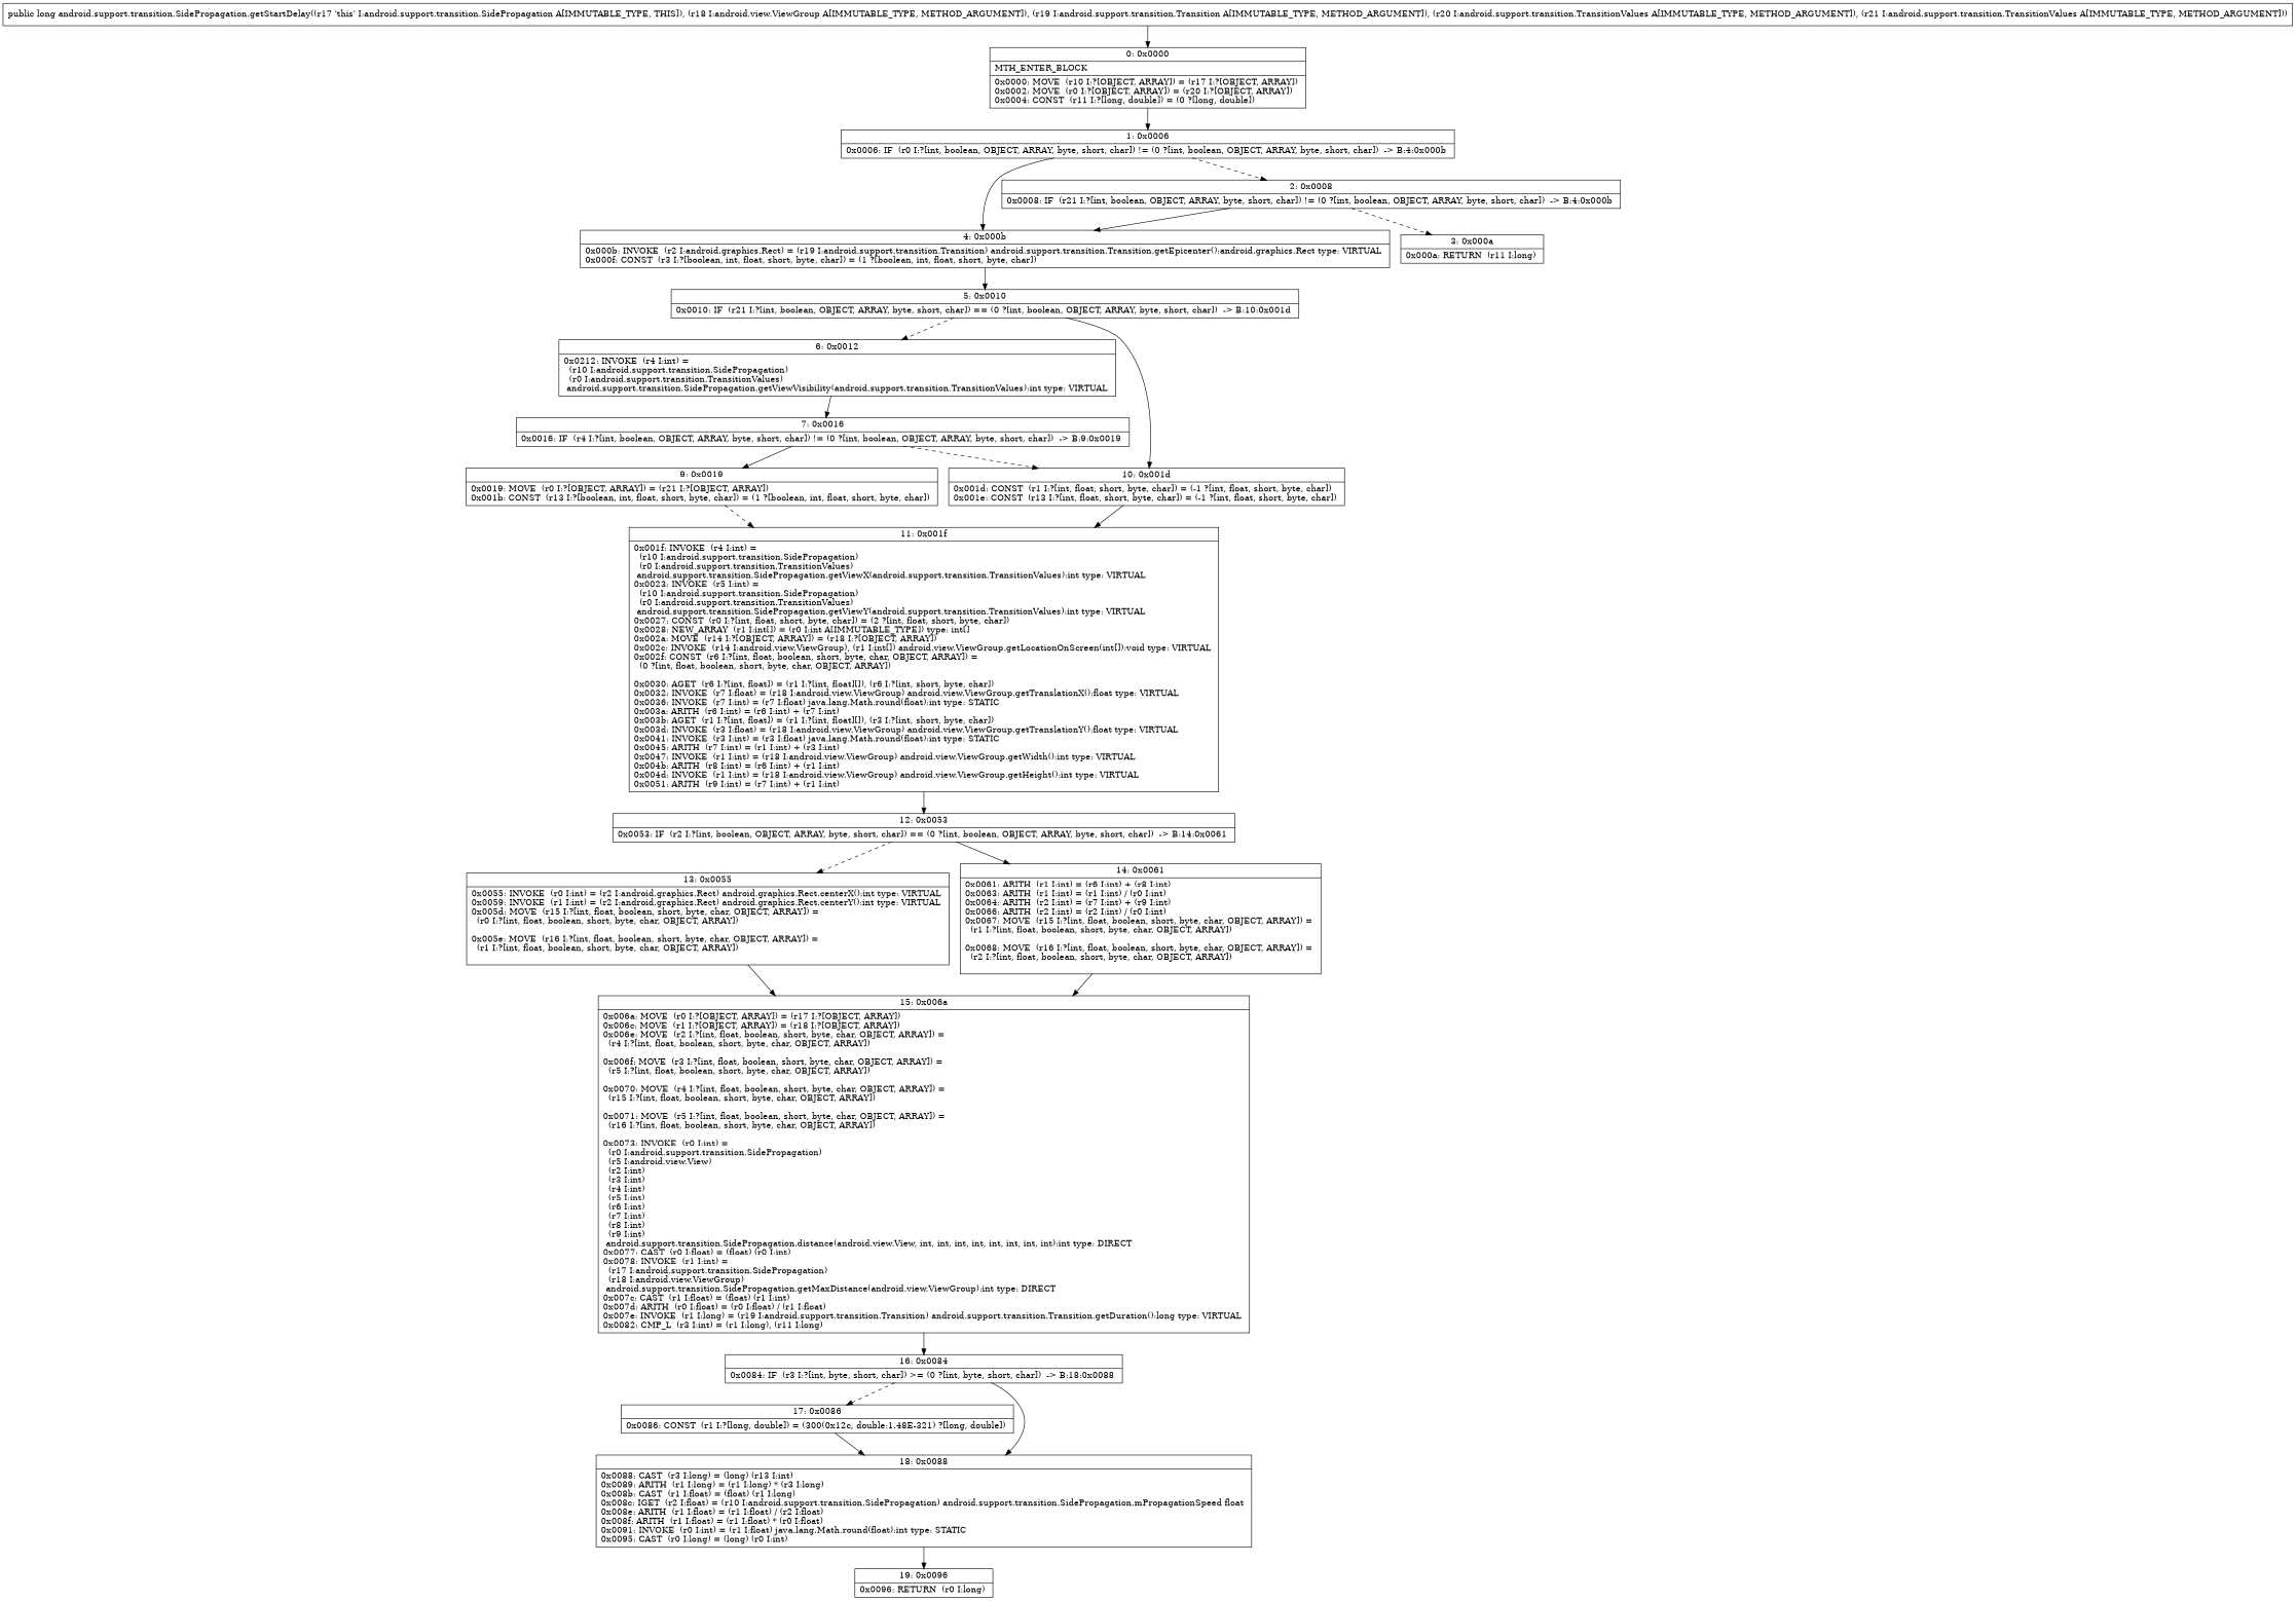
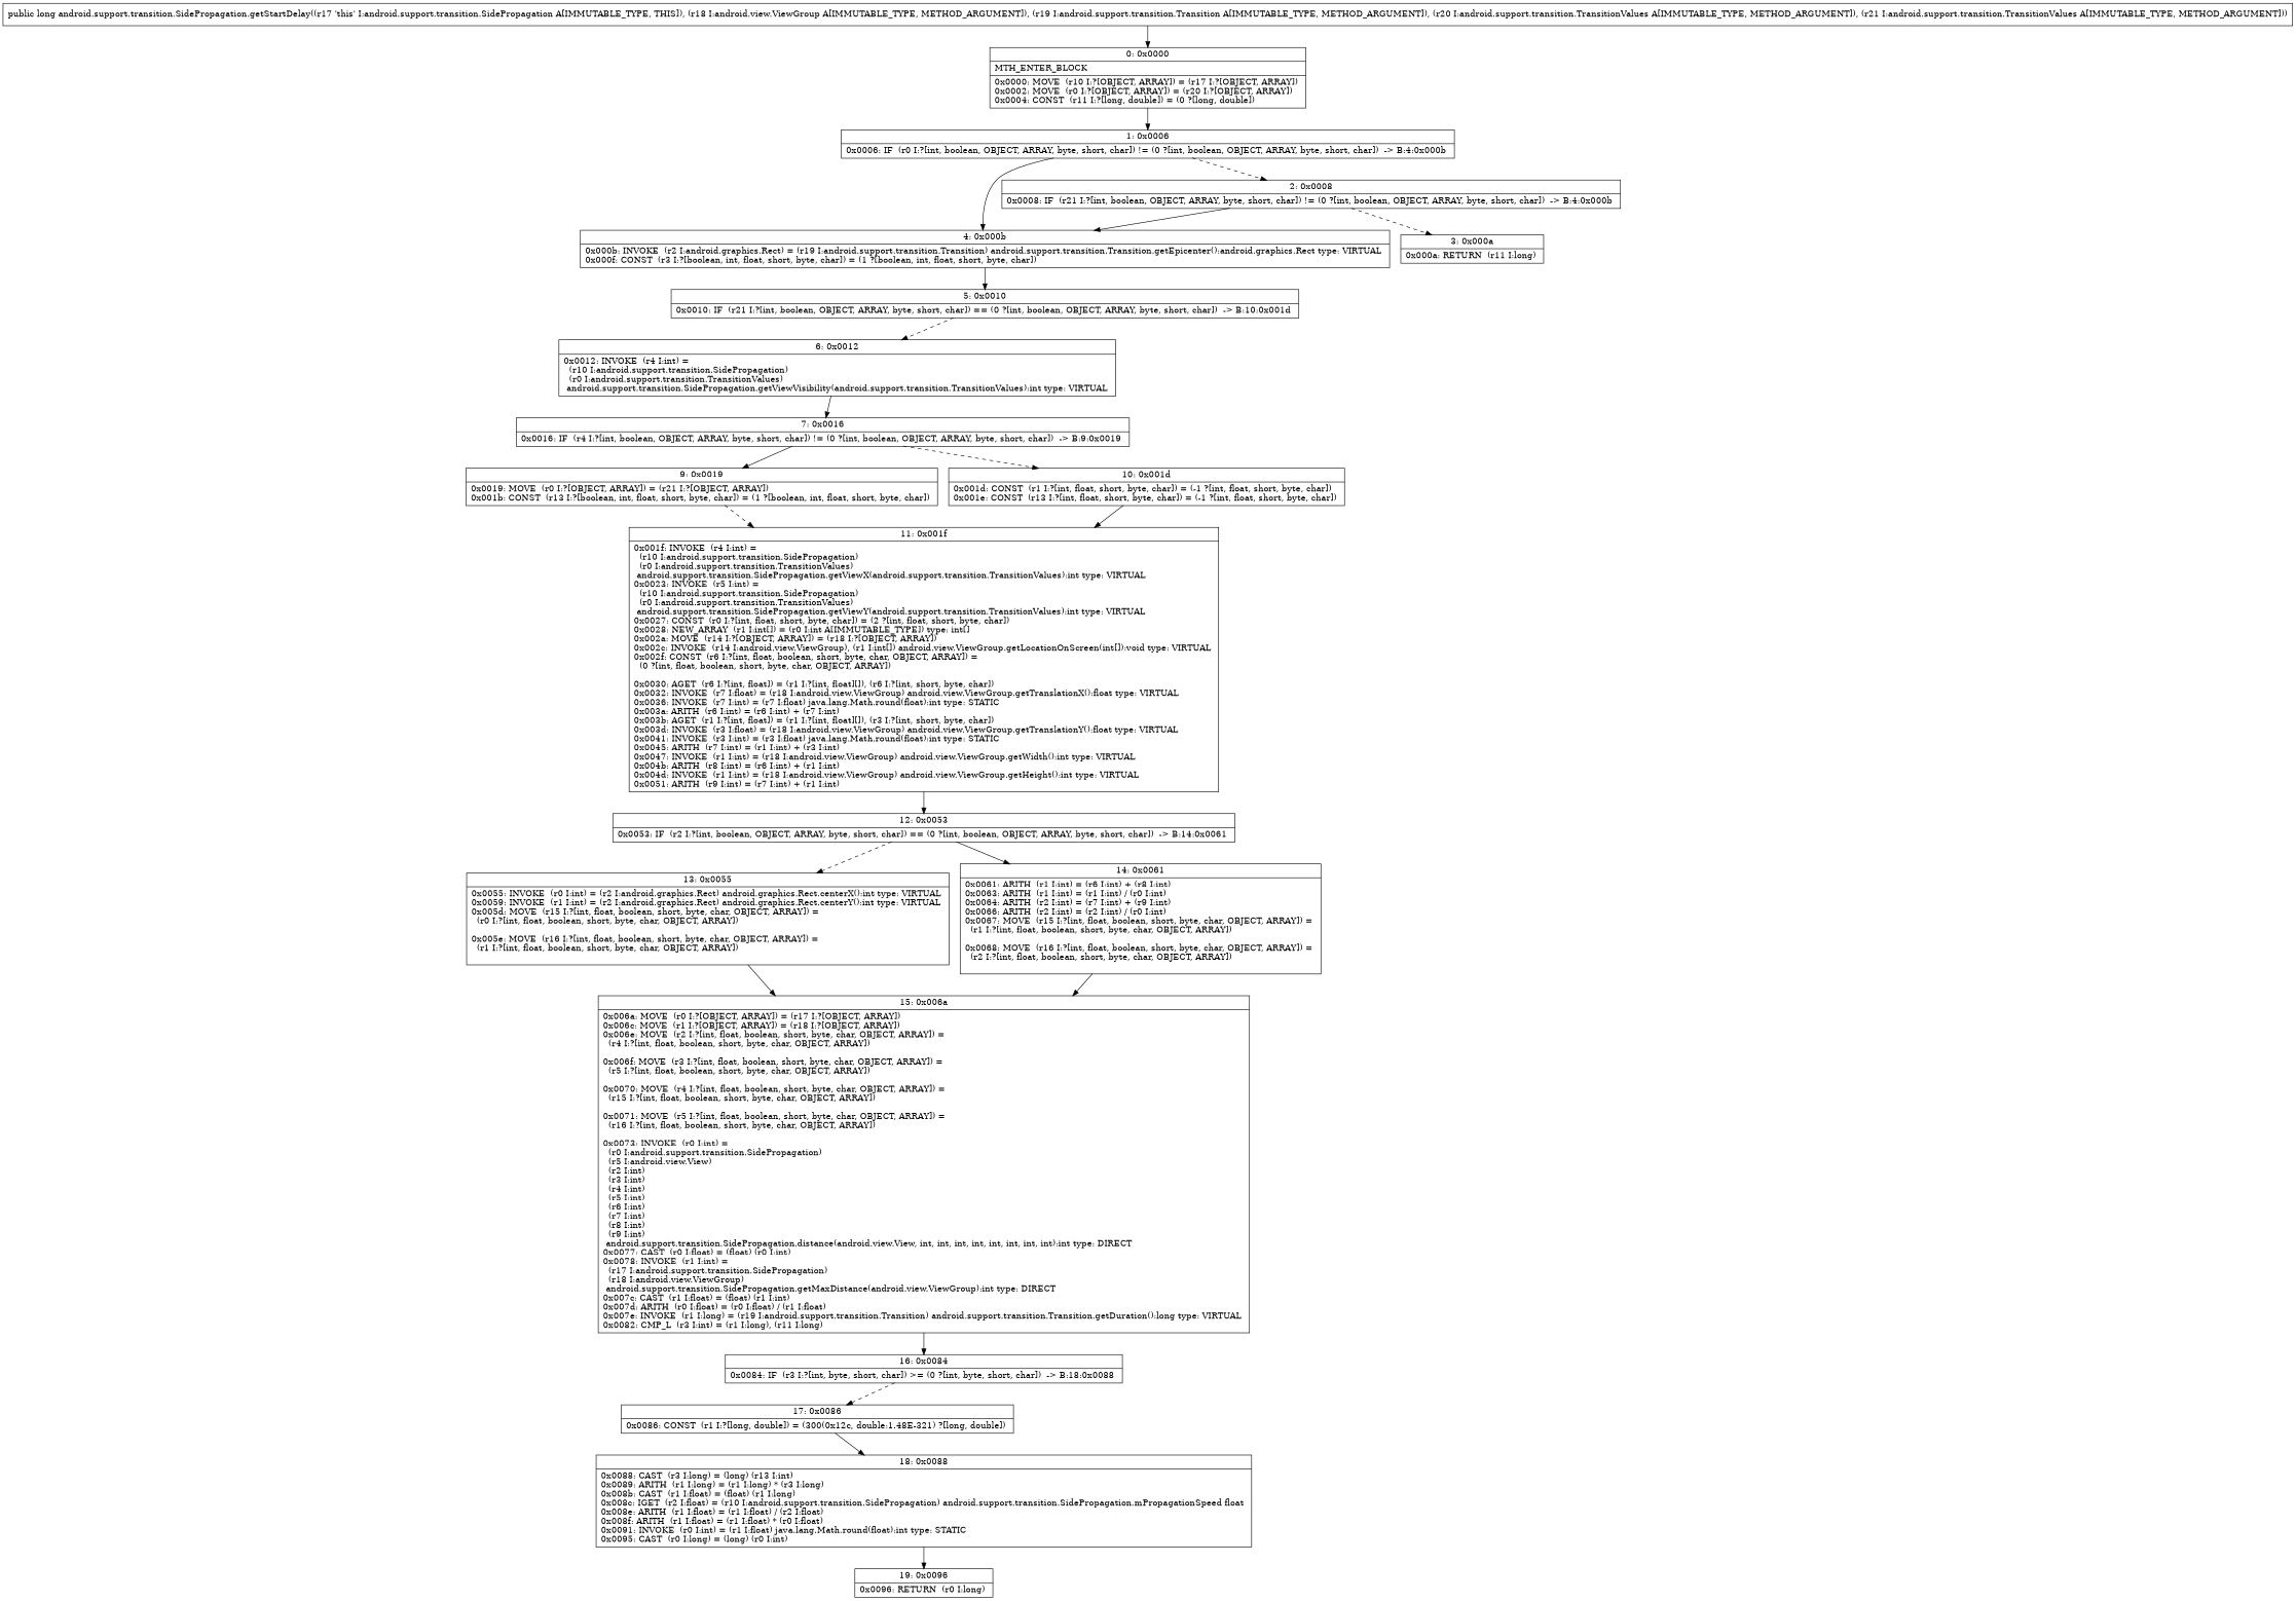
  digraph {
    node [shape=record]
    n1 [label="{0\:\ 0x0000|MTH_ENTER_BLOCK\l|0x0000: MOVE  (r10 I:?[OBJECT, ARRAY]) = (r17 I:?[OBJECT, ARRAY]) \l0x0002: MOVE  (r0 I:?[OBJECT, ARRAY]) = (r20 I:?[OBJECT, ARRAY]) \l0x0004: CONST  (r11 I:?[long, double]) = (0 ?[long, double]) \l}"]
    n2 [label="{1\:\ 0x0006|0x0006: IF  (r0 I:?[int, boolean, OBJECT, ARRAY, byte, short, char]) != (0 ?[int, boolean, OBJECT, ARRAY, byte, short, char])  \-\> B:4:0x000b \l}"]
    n3 [label="{2\:\ 0x0008|0x0008: IF  (r21 I:?[int, boolean, OBJECT, ARRAY, byte, short, char]) != (0 ?[int, boolean, OBJECT, ARRAY, byte, short, char])  \-\> B:4:0x000b \l}"]
    n4 [label="{4\:\ 0x000b|0x000b: INVOKE  (r2 I:android.graphics.Rect) = (r19 I:android.support.transition.Transition) android.support.transition.Transition.getEpicenter():android.graphics.Rect type: VIRTUAL \l0x000f: CONST  (r3 I:?[boolean, int, float, short, byte, char]) = (1 ?[boolean, int, float, short, byte, char]) \l}"]
    n5 [label="{3\:\ 0x000a|0x000a: RETURN  (r11 I:long) \l}"]
    n6 [label="{5\:\ 0x0010|0x0010: IF  (r21 I:?[int, boolean, OBJECT, ARRAY, byte, short, char]) == (0 ?[int, boolean, OBJECT, ARRAY, byte, short, char])  \-\> B:10:0x001d \l}"]
-   n7 [label="{6\:\ 0x0012|0x0212: INVOKE  (r4 I:int) = \l  (r10 I:android.support.transition.SidePropagation)\l  (r0 I:android.support.transition.TransitionValues)\l android.support.transition.SidePropagation.getViewVisibility(android.support.transition.TransitionValues):int type: VIRTUAL \l}"]
+   n7 [label="{6\:\ 0x0012|0x0012: INVOKE  (r4 I:int) = \l  (r10 I:android.support.transition.SidePropagation)\l  (r0 I:android.support.transition.TransitionValues)\l android.support.transition.SidePropagation.getViewVisibility(android.support.transition.TransitionValues):int type: VIRTUAL \l}"]
    n8 [label="{10\:\ 0x001d|0x001d: CONST  (r1 I:?[int, float, short, byte, char]) = (\-1 ?[int, float, short, byte, char]) \l0x001e: CONST  (r13 I:?[int, float, short, byte, char]) = (\-1 ?[int, float, short, byte, char]) \l}"]
    n9 [label="{7\:\ 0x0016|0x0016: IF  (r4 I:?[int, boolean, OBJECT, ARRAY, byte, short, char]) != (0 ?[int, boolean, OBJECT, ARRAY, byte, short, char])  \-\> B:9:0x0019 \l}"]
    n10 [label="{11\:\ 0x001f|0x001f: INVOKE  (r4 I:int) = \l  (r10 I:android.support.transition.SidePropagation)\l  (r0 I:android.support.transition.TransitionValues)\l android.support.transition.SidePropagation.getViewX(android.support.transition.TransitionValues):int type: VIRTUAL \l0x0023: INVOKE  (r5 I:int) = \l  (r10 I:android.support.transition.SidePropagation)\l  (r0 I:android.support.transition.TransitionValues)\l android.support.transition.SidePropagation.getViewY(android.support.transition.TransitionValues):int type: VIRTUAL \l0x0027: CONST  (r0 I:?[int, float, short, byte, char]) = (2 ?[int, float, short, byte, char]) \l0x0028: NEW_ARRAY  (r1 I:int[]) = (r0 I:int A[IMMUTABLE_TYPE]) type: int[] \l0x002a: MOVE  (r14 I:?[OBJECT, ARRAY]) = (r18 I:?[OBJECT, ARRAY]) \l0x002c: INVOKE  (r14 I:android.view.ViewGroup), (r1 I:int[]) android.view.ViewGroup.getLocationOnScreen(int[]):void type: VIRTUAL \l0x002f: CONST  (r6 I:?[int, float, boolean, short, byte, char, OBJECT, ARRAY]) = \l  (0 ?[int, float, boolean, short, byte, char, OBJECT, ARRAY])\l \l0x0030: AGET  (r6 I:?[int, float]) = (r1 I:?[int, float][]), (r6 I:?[int, short, byte, char]) \l0x0032: INVOKE  (r7 I:float) = (r18 I:android.view.ViewGroup) android.view.ViewGroup.getTranslationX():float type: VIRTUAL \l0x0036: INVOKE  (r7 I:int) = (r7 I:float) java.lang.Math.round(float):int type: STATIC \l0x003a: ARITH  (r6 I:int) = (r6 I:int) + (r7 I:int) \l0x003b: AGET  (r1 I:?[int, float]) = (r1 I:?[int, float][]), (r3 I:?[int, short, byte, char]) \l0x003d: INVOKE  (r3 I:float) = (r18 I:android.view.ViewGroup) android.view.ViewGroup.getTranslationY():float type: VIRTUAL \l0x0041: INVOKE  (r3 I:int) = (r3 I:float) java.lang.Math.round(float):int type: STATIC \l0x0045: ARITH  (r7 I:int) = (r1 I:int) + (r3 I:int) \l0x0047: INVOKE  (r1 I:int) = (r18 I:android.view.ViewGroup) android.view.ViewGroup.getWidth():int type: VIRTUAL \l0x004b: ARITH  (r8 I:int) = (r6 I:int) + (r1 I:int) \l0x004d: INVOKE  (r1 I:int) = (r18 I:android.view.ViewGroup) android.view.ViewGroup.getHeight():int type: VIRTUAL \l0x0051: ARITH  (r9 I:int) = (r7 I:int) + (r1 I:int) \l}"]
    n11 [label="{9\:\ 0x0019|0x0019: MOVE  (r0 I:?[OBJECT, ARRAY]) = (r21 I:?[OBJECT, ARRAY]) \l0x001b: CONST  (r13 I:?[boolean, int, float, short, byte, char]) = (1 ?[boolean, int, float, short, byte, char]) \l}"]
    n12 [label="{12\:\ 0x0053|0x0053: IF  (r2 I:?[int, boolean, OBJECT, ARRAY, byte, short, char]) == (0 ?[int, boolean, OBJECT, ARRAY, byte, short, char])  \-\> B:14:0x0061 \l}"]
    n13 [label="{13\:\ 0x0055|0x0055: INVOKE  (r0 I:int) = (r2 I:android.graphics.Rect) android.graphics.Rect.centerX():int type: VIRTUAL \l0x0059: INVOKE  (r1 I:int) = (r2 I:android.graphics.Rect) android.graphics.Rect.centerY():int type: VIRTUAL \l0x005d: MOVE  (r15 I:?[int, float, boolean, short, byte, char, OBJECT, ARRAY]) = \l  (r0 I:?[int, float, boolean, short, byte, char, OBJECT, ARRAY])\l \l0x005e: MOVE  (r16 I:?[int, float, boolean, short, byte, char, OBJECT, ARRAY]) = \l  (r1 I:?[int, float, boolean, short, byte, char, OBJECT, ARRAY])\l \l}"]
    n14 [label="{14\:\ 0x0061|0x0061: ARITH  (r1 I:int) = (r6 I:int) + (r8 I:int) \l0x0063: ARITH  (r1 I:int) = (r1 I:int) \/ (r0 I:int) \l0x0064: ARITH  (r2 I:int) = (r7 I:int) + (r9 I:int) \l0x0066: ARITH  (r2 I:int) = (r2 I:int) \/ (r0 I:int) \l0x0067: MOVE  (r15 I:?[int, float, boolean, short, byte, char, OBJECT, ARRAY]) = \l  (r1 I:?[int, float, boolean, short, byte, char, OBJECT, ARRAY])\l \l0x0068: MOVE  (r16 I:?[int, float, boolean, short, byte, char, OBJECT, ARRAY]) = \l  (r2 I:?[int, float, boolean, short, byte, char, OBJECT, ARRAY])\l \l}"]
    n15 [label="{15\:\ 0x006a|0x006a: MOVE  (r0 I:?[OBJECT, ARRAY]) = (r17 I:?[OBJECT, ARRAY]) \l0x006c: MOVE  (r1 I:?[OBJECT, ARRAY]) = (r18 I:?[OBJECT, ARRAY]) \l0x006e: MOVE  (r2 I:?[int, float, boolean, short, byte, char, OBJECT, ARRAY]) = \l  (r4 I:?[int, float, boolean, short, byte, char, OBJECT, ARRAY])\l \l0x006f: MOVE  (r3 I:?[int, float, boolean, short, byte, char, OBJECT, ARRAY]) = \l  (r5 I:?[int, float, boolean, short, byte, char, OBJECT, ARRAY])\l \l0x0070: MOVE  (r4 I:?[int, float, boolean, short, byte, char, OBJECT, ARRAY]) = \l  (r15 I:?[int, float, boolean, short, byte, char, OBJECT, ARRAY])\l \l0x0071: MOVE  (r5 I:?[int, float, boolean, short, byte, char, OBJECT, ARRAY]) = \l  (r16 I:?[int, float, boolean, short, byte, char, OBJECT, ARRAY])\l \l0x0073: INVOKE  (r0 I:int) = \l  (r0 I:android.support.transition.SidePropagation)\l  (r5 I:android.view.View)\l  (r2 I:int)\l  (r3 I:int)\l  (r4 I:int)\l  (r5 I:int)\l  (r6 I:int)\l  (r7 I:int)\l  (r8 I:int)\l  (r9 I:int)\l android.support.transition.SidePropagation.distance(android.view.View, int, int, int, int, int, int, int, int):int type: DIRECT \l0x0077: CAST  (r0 I:float) = (float) (r0 I:int) \l0x0078: INVOKE  (r1 I:int) = \l  (r17 I:android.support.transition.SidePropagation)\l  (r18 I:android.view.ViewGroup)\l android.support.transition.SidePropagation.getMaxDistance(android.view.ViewGroup):int type: DIRECT \l0x007c: CAST  (r1 I:float) = (float) (r1 I:int) \l0x007d: ARITH  (r0 I:float) = (r0 I:float) \/ (r1 I:float) \l0x007e: INVOKE  (r1 I:long) = (r19 I:android.support.transition.Transition) android.support.transition.Transition.getDuration():long type: VIRTUAL \l0x0082: CMP_L  (r3 I:int) = (r1 I:long), (r11 I:long) \l}"]
    n16 [label="{16\:\ 0x0084|0x0084: IF  (r3 I:?[int, byte, short, char]) \>= (0 ?[int, byte, short, char])  \-\> B:18:0x0088 \l}"]
    n17 [label="{17\:\ 0x0086|0x0086: CONST  (r1 I:?[long, double]) = (300(0x12c, double:1.48E\-321) ?[long, double]) \l}"]
    n18 [label="{18\:\ 0x0088|0x0088: CAST  (r3 I:long) = (long) (r13 I:int) \l0x0089: ARITH  (r1 I:long) = (r1 I:long) * (r3 I:long) \l0x008b: CAST  (r1 I:float) = (float) (r1 I:long) \l0x008c: IGET  (r2 I:float) = (r10 I:android.support.transition.SidePropagation) android.support.transition.SidePropagation.mPropagationSpeed float \l0x008e: ARITH  (r1 I:float) = (r1 I:float) \/ (r2 I:float) \l0x008f: ARITH  (r1 I:float) = (r1 I:float) * (r0 I:float) \l0x0091: INVOKE  (r0 I:int) = (r1 I:float) java.lang.Math.round(float):int type: STATIC \l0x0095: CAST  (r0 I:long) = (long) (r0 I:int) \l}"]
    n19 [label="{19\:\ 0x0096|0x0096: RETURN  (r0 I:long) \l}"]
    n20 [label="{public long android.support.transition.SidePropagation.getStartDelay((r17 'this' I:android.support.transition.SidePropagation A[IMMUTABLE_TYPE, THIS]), (r18 I:android.view.ViewGroup A[IMMUTABLE_TYPE, METHOD_ARGUMENT]), (r19 I:android.support.transition.Transition A[IMMUTABLE_TYPE, METHOD_ARGUMENT]), (r20 I:android.support.transition.TransitionValues A[IMMUTABLE_TYPE, METHOD_ARGUMENT]), (r21 I:android.support.transition.TransitionValues A[IMMUTABLE_TYPE, METHOD_ARGUMENT])) }"]
    n1 -> n2
    n2 -> n3 [style=dashed]
    n2 -> n4
    n3 -> n4
    n3 -> n5 [style=dashed]
    n4 -> n6
    n6 -> n7 [style=dashed]
-   n6 -> n8
    n7 -> n9
    n8 -> n10
    n9 -> n8 [style=dashed]
    n9 -> n11
    n10 -> n12
    n11 -> n10 [style=dashed]
    n12 -> n13 [style=dashed]
    n12 -> n14
    n13 -> n15
    n14 -> n15
    n15 -> n16
    n16 -> n17 [style=dashed]
-   n16 -> n18
    n17 -> n18
    n18 -> n19
    n20 -> n1
  }
